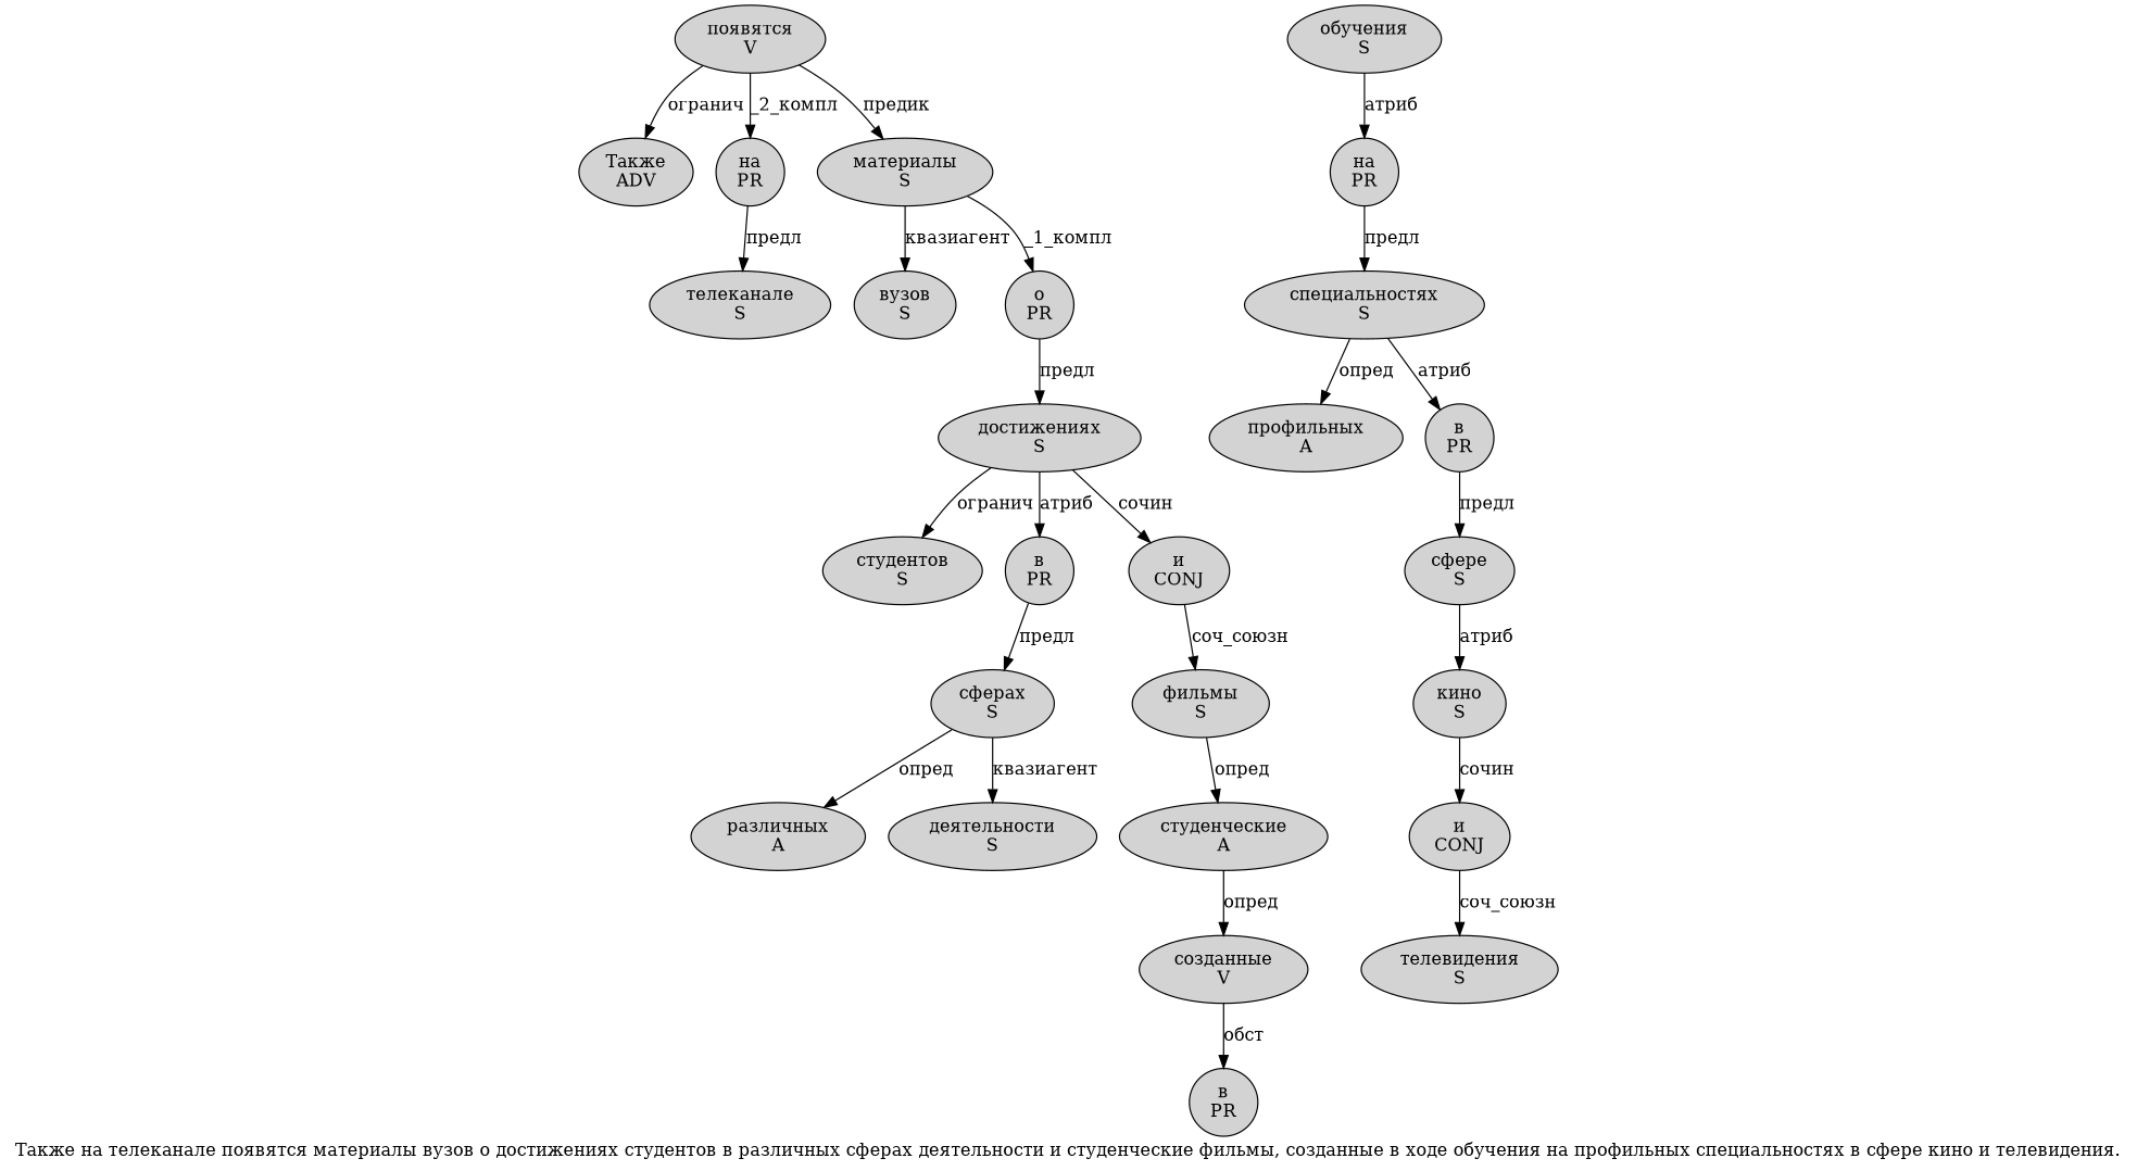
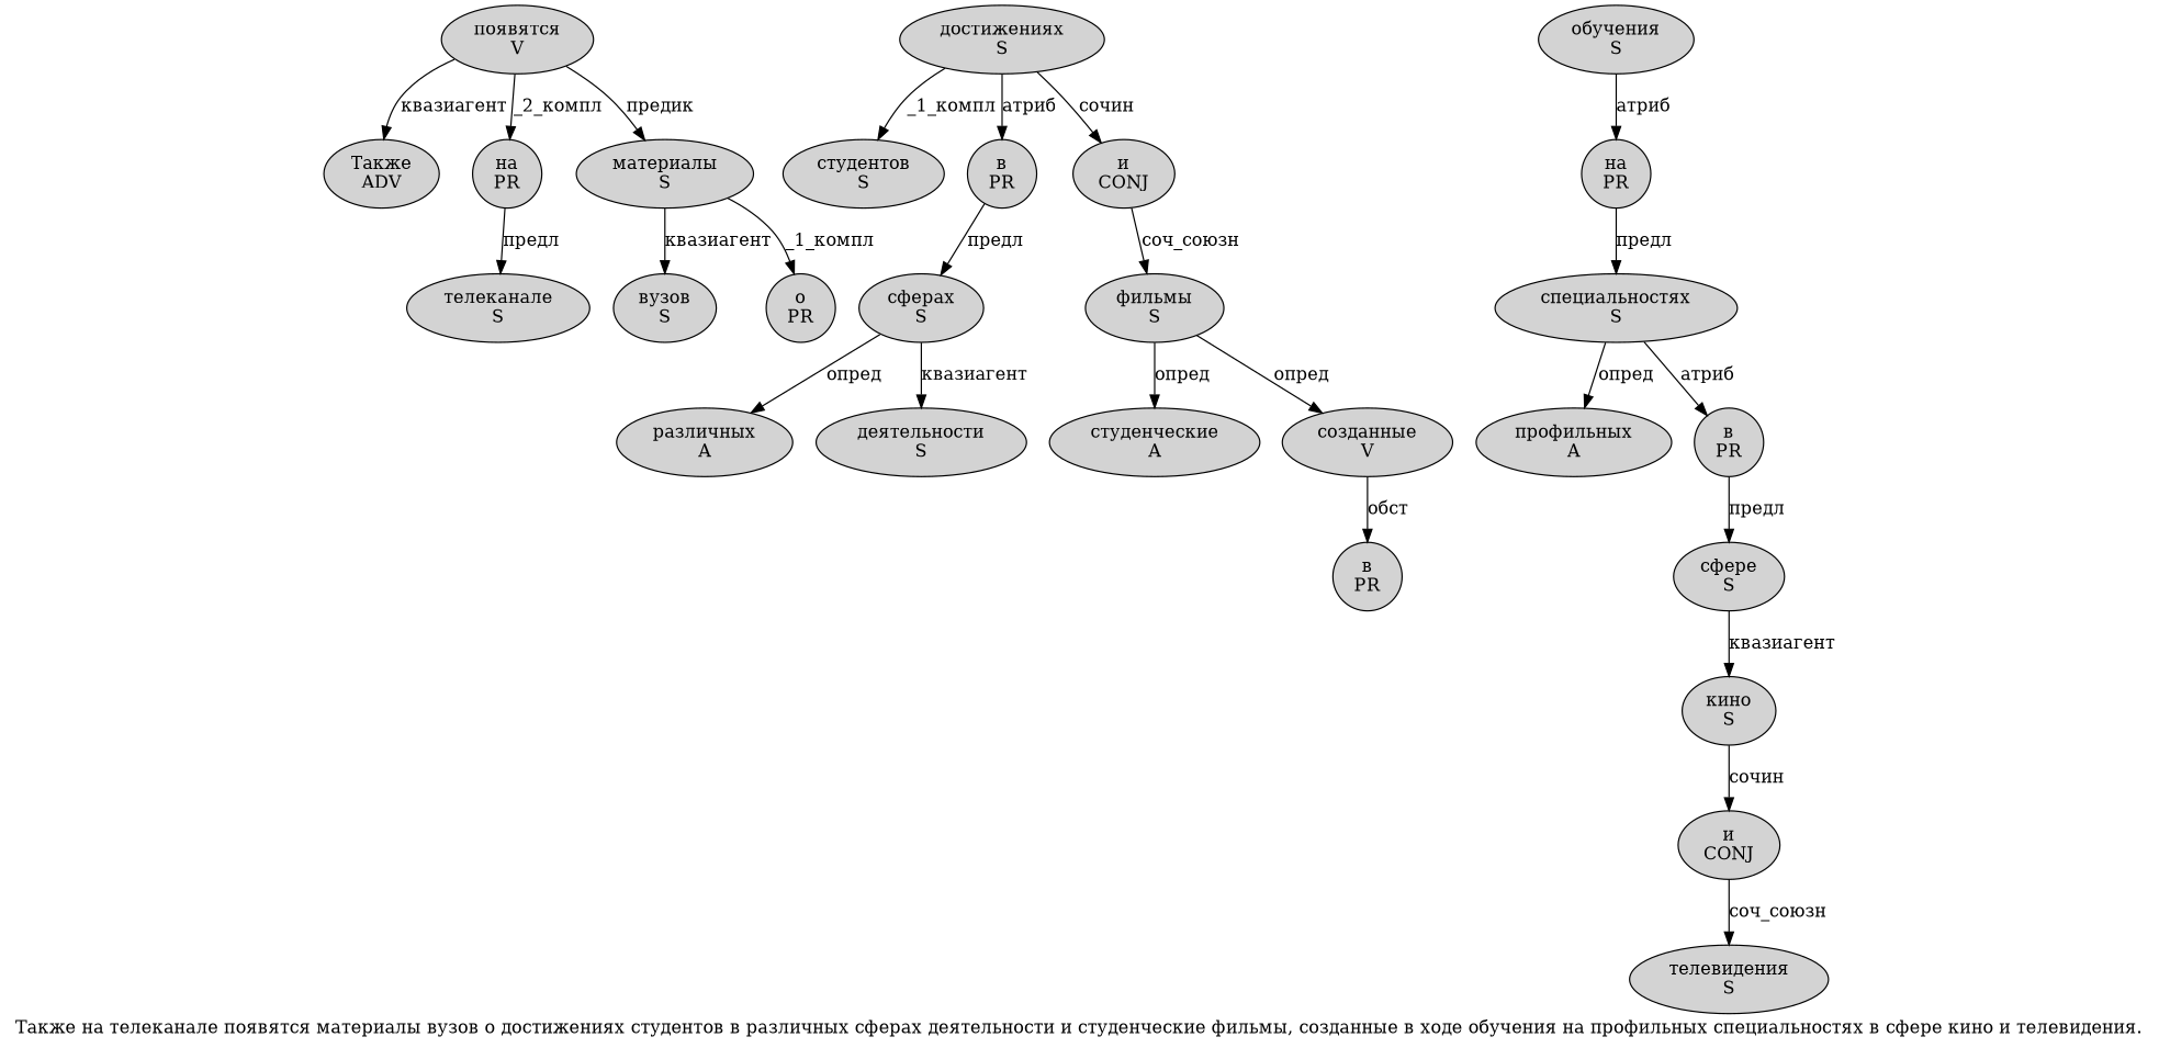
  digraph {
    label="Также на телеканале появятся материалы вузов о достижениях студентов в различных сферах деятельности и студенческие фильмы, созданные в ходе обучения на профильных специальностях в сфере кино и телевидения."
    node [fillcolor=lightgray penwidth=1 shape=ellipse style=filled]
    n1 [label="Также\nADV"]
    n2 [label="на\nPR"]
    n3 [label="телеканале\nS"]
    n4 [label="появятся\nV"]
    n5 [label="материалы\nS"]
    n6 [label="вузов\nS"]
    n7 [label="о\nPR"]
    n8 [label="достижениях\nS"]
    n9 [label="студентов\nS"]
    n10 [label="в\nPR"]
    n11 [label="и\nCONJ"]
    n12 [label="сферах\nS"]
    n13 [label="фильмы\nS"]
    n14 [label="различных\nA"]
    n15 [label="деятельности\nS"]
    n16 [label="студенческие\nA"]
    n17 [label="созданные\nV"]
    n18 [label="в\nPR"]
    n19 [label="обучения\nS"]
    n20 [label="на\nPR"]
    n21 [label="специальностях\nS"]
    n22 [label="профильных\nA"]
    n23 [label="в\nPR"]
    n24 [label="сфере\nS"]
    n25 [label="кино\nS"]
    n26 [label="и\nCONJ"]
    n27 [label="телевидения\nS"]
    n2 -> n3 [label="предл"]
-   n4 -> n1 [label="огранич"]
+   n4 -> n1 [label="квазиагент"]
    n4 -> n2 [label="_2_компл"]
    n4 -> n5 [label="предик"]
    n5 -> n6 [label="квазиагент"]
    n5 -> n7 [label="_1_компл"]
-   n7 -> n8 [label="предл"]
-   n8 -> n9 [label="огранич"]
+   n8 -> n9 [label="_1_компл"]
    n8 -> n10 [label="атриб"]
    n8 -> n11 [label="сочин"]
    n10 -> n12 [label="предл"]
    n11 -> n13 [label="соч_союзн"]
    n12 -> n14 [label="опред"]
    n12 -> n15 [label="квазиагент"]
    n13 -> n16 [label="опред"]
-   n16 -> n17 [label="опред"]
+   n13 -> n17 [label="опред"]
    n17 -> n18 [label="обст"]
    n19 -> n20 [label="атриб"]
    n20 -> n21 [label="предл"]
    n21 -> n22 [label="опред"]
    n21 -> n23 [label="атриб"]
    n23 -> n24 [label="предл"]
-   n24 -> n25 [label="атриб"]
+   n24 -> n25 [label="квазиагент"]
    n25 -> n26 [label="сочин"]
    n26 -> n27 [label="соч_союзн"]
  }
